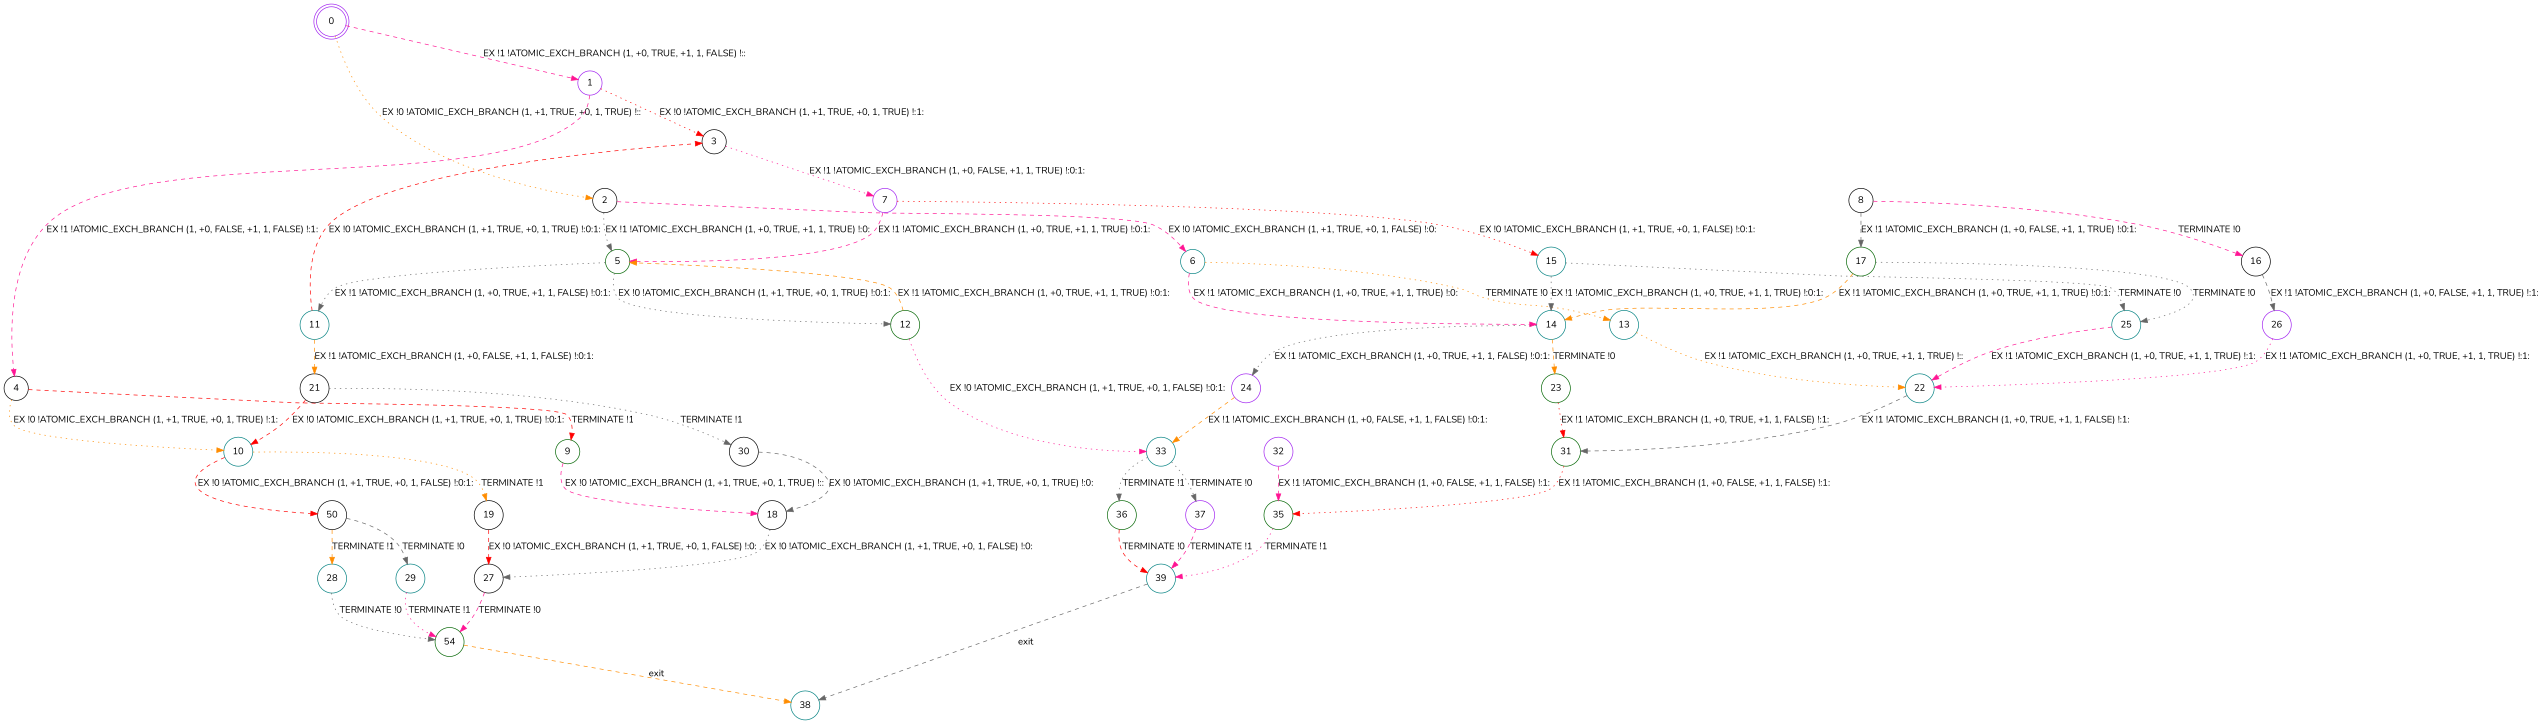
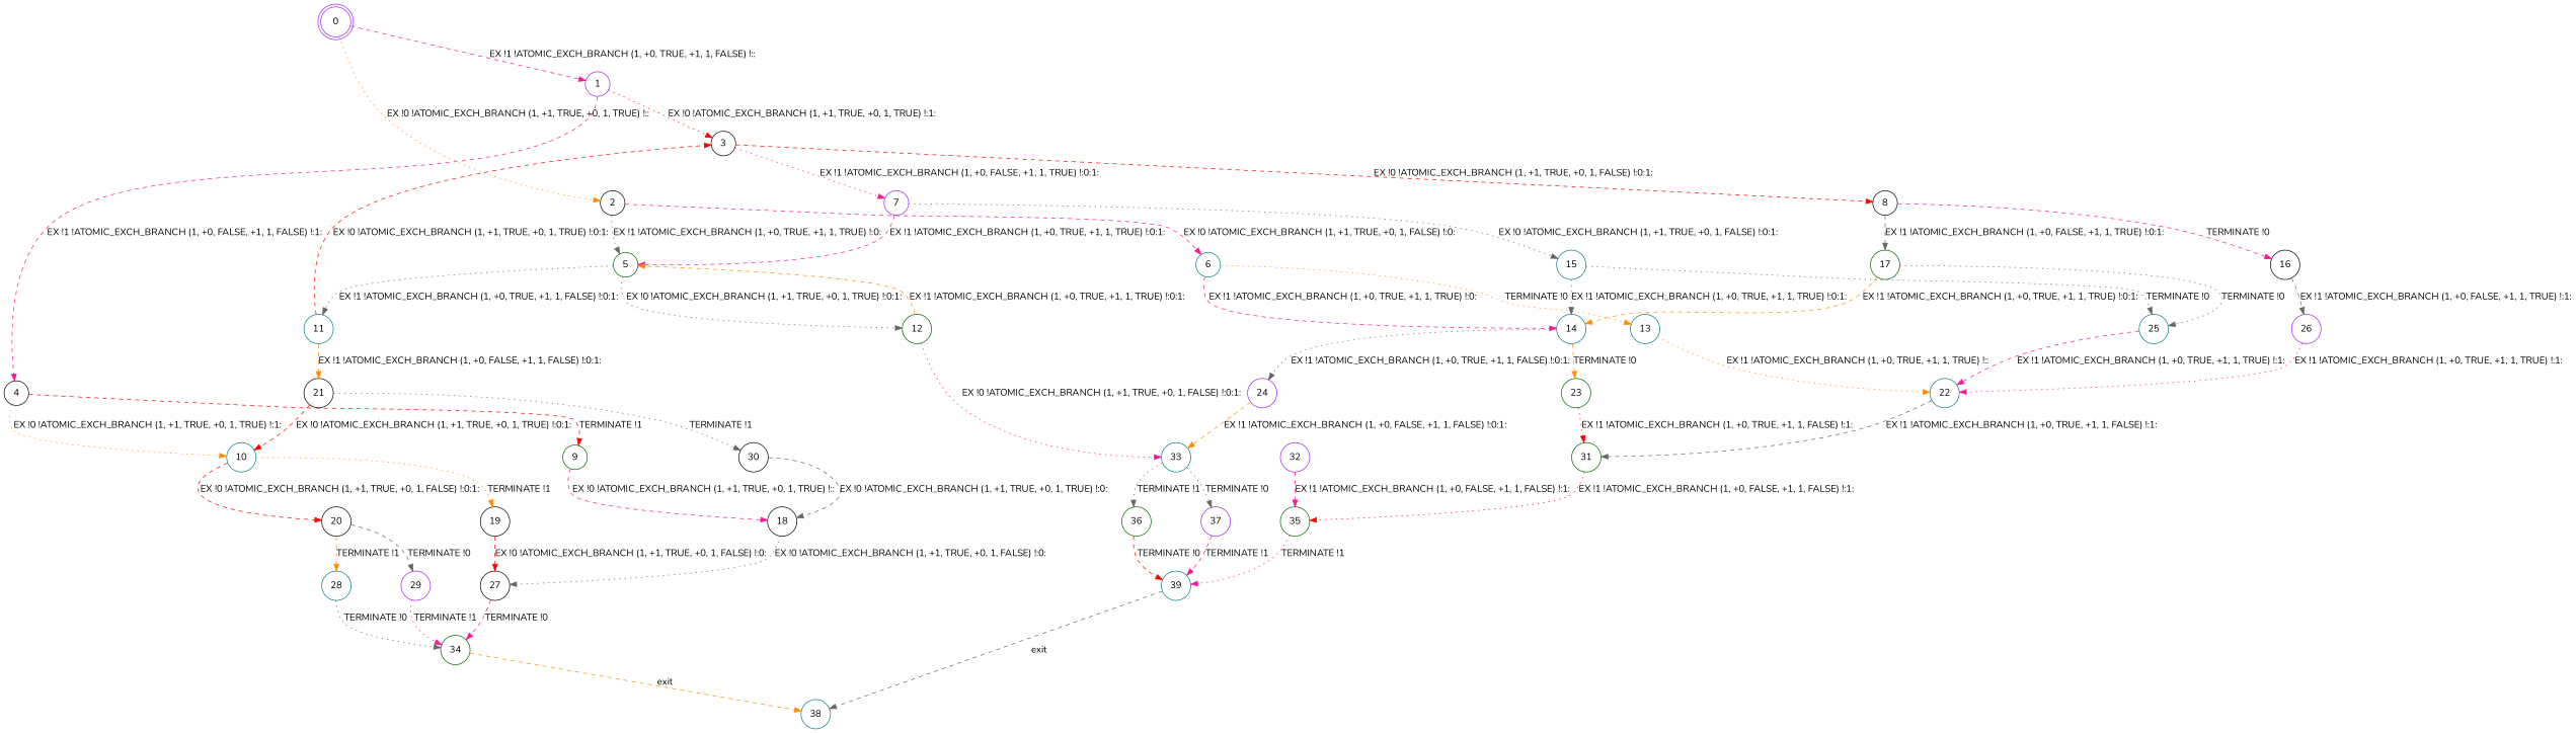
  digraph {
    fontname=Nunito
    node [color=teal fontname=Nunito shape=circle]
    edge [color=gray40 fontname=Nunito style=dashed]
    0 [color=purple peripheries=2]
    1 [color=purple]
    2 [color=black]
    3 [color=black]
    4 [color=black]
    5 [color=darkgreen]
    6
    7 [color=purple]
    8 [color=black]
    9 [color=darkgreen]
    10
    11
    12 [color=darkgreen]
    13
    14
    15
    16 [color=black]
    17 [color=darkgreen]
    18 [color=black]
    19 [color=black]
-   20 [color=black label=50]
+   20 [color=black]
    21 [color=black]
    33
    22
    23 [color=darkgreen]
    24 [color=purple]
    25
    26 [color=purple]
    27 [color=black]
    28
-   29
+   29 [color=purple]
    30 [color=black]
    31 [color=darkgreen]
-   34 [color=darkgreen label=54]
+   34 [color=darkgreen]
    35 [color=darkgreen]
    32 [color=purple]
    36 [color=darkgreen]
    37 [color=purple]
    38
    39
    0 -> 1 [color=deeppink label="EX !1 !ATOMIC_EXCH_BRANCH (1, +0, TRUE, +1, 1, FALSE) !::"]
    0 -> 2 [color=darkorange label="EX !0 !ATOMIC_EXCH_BRANCH (1, +1, TRUE, +0, 1, TRUE) !::" style=dotted]
    1 -> 3 [color=red label="EX !0 !ATOMIC_EXCH_BRANCH (1, +1, TRUE, +0, 1, TRUE) !:1:" style=dotted]
    1 -> 4 [color=deeppink label="EX !1 !ATOMIC_EXCH_BRANCH (1, +0, FALSE, +1, 1, FALSE) !:1:"]
    2 -> 5 [label="EX !1 !ATOMIC_EXCH_BRANCH (1, +0, TRUE, +1, 1, TRUE) !:0:" style=dotted]
    2 -> 6 [color=deeppink label="EX !0 !ATOMIC_EXCH_BRANCH (1, +1, TRUE, +0, 1, FALSE) !:0:"]
    3 -> 7 [color=deeppink label="EX !1 !ATOMIC_EXCH_BRANCH (1, +0, FALSE, +1, 1, TRUE) !:0:1:" style=dotted]
+   3 -> 8 [color=red label="EX !0 !ATOMIC_EXCH_BRANCH (1, +1, TRUE, +0, 1, FALSE) !:0:1:"]
    4 -> 9 [color=red label="TERMINATE !1"]
    4 -> 10 [color=darkorange label="EX !0 !ATOMIC_EXCH_BRANCH (1, +1, TRUE, +0, 1, TRUE) !:1:" style=dotted]
    5 -> 11 [label="EX !1 !ATOMIC_EXCH_BRANCH (1, +0, TRUE, +1, 1, FALSE) !:0:1:" style=dotted]
    5 -> 12 [label="EX !0 !ATOMIC_EXCH_BRANCH (1, +1, TRUE, +0, 1, TRUE) !:0:1:" style=dotted]
    6 -> 13 [color=darkorange label="TERMINATE !0" style=dotted]
    6 -> 14 [color=deeppink label="EX !1 !ATOMIC_EXCH_BRANCH (1, +0, TRUE, +1, 1, TRUE) !:0:"]
    7 -> 5 [color=deeppink label="EX !1 !ATOMIC_EXCH_BRANCH (1, +0, TRUE, +1, 1, TRUE) !:0:1:"]
-   7 -> 15 [color=red label="EX !0 !ATOMIC_EXCH_BRANCH (1, +1, TRUE, +0, 1, FALSE) !:0:1:" style=dotted]
+   7 -> 15 [label="EX !0 !ATOMIC_EXCH_BRANCH (1, +1, TRUE, +0, 1, FALSE) !:0:1:" style=dotted]
    8 -> 16 [color=deeppink label="TERMINATE !0"]
    8 -> 17 [label="EX !1 !ATOMIC_EXCH_BRANCH (1, +0, FALSE, +1, 1, TRUE) !:0:1:"]
    9 -> 18 [color=deeppink label="EX !0 !ATOMIC_EXCH_BRANCH (1, +1, TRUE, +0, 1, TRUE) !::"]
    10 -> 19 [color=darkorange label="TERMINATE !1" style=dotted]
    10 -> 20 [color=red label="EX !0 !ATOMIC_EXCH_BRANCH (1, +1, TRUE, +0, 1, FALSE) !:0:1:"]
    11 -> 3 [color=red label="EX !0 !ATOMIC_EXCH_BRANCH (1, +1, TRUE, +0, 1, TRUE) !:0:1:"]
    11 -> 21 [color=darkorange label="EX !1 !ATOMIC_EXCH_BRANCH (1, +0, FALSE, +1, 1, FALSE) !:0:1:"]
    12 -> 5 [color=darkorange label="EX !1 !ATOMIC_EXCH_BRANCH (1, +0, TRUE, +1, 1, TRUE) !:0:1:"]
    12 -> 33 [color=deeppink label="EX !0 !ATOMIC_EXCH_BRANCH (1, +1, TRUE, +0, 1, FALSE) !:0:1:" style=dotted]
    13 -> 22 [color=darkorange label="EX !1 !ATOMIC_EXCH_BRANCH (1, +0, TRUE, +1, 1, TRUE) !::" style=dotted]
    14 -> 23 [color=darkorange label="TERMINATE !0"]
    14 -> 24 [label="EX !1 !ATOMIC_EXCH_BRANCH (1, +0, TRUE, +1, 1, FALSE) !:0:1:" style=dotted]
    15 -> 14 [label="EX !1 !ATOMIC_EXCH_BRANCH (1, +0, TRUE, +1, 1, TRUE) !:0:1:" style=dotted]
    15 -> 25 [label="TERMINATE !0" style=dotted]
    16 -> 26 [label="EX !1 !ATOMIC_EXCH_BRANCH (1, +0, FALSE, +1, 1, TRUE) !:1:"]
    17 -> 14 [color=darkorange label="EX !1 !ATOMIC_EXCH_BRANCH (1, +0, TRUE, +1, 1, TRUE) !:0:1:"]
    17 -> 25 [label="TERMINATE !0" style=dotted]
    18 -> 27 [label="EX !0 !ATOMIC_EXCH_BRANCH (1, +1, TRUE, +0, 1, FALSE) !:0:" style=dotted]
    19 -> 27 [color=red label="EX !0 !ATOMIC_EXCH_BRANCH (1, +1, TRUE, +0, 1, FALSE) !:0:"]
    20 -> 28 [color=darkorange label="TERMINATE !1"]
    20 -> 29 [label="TERMINATE !0"]
    21 -> 10 [color=red label="EX !0 !ATOMIC_EXCH_BRANCH (1, +1, TRUE, +0, 1, TRUE) !:0:1:"]
    21 -> 30 [label="TERMINATE !1" style=dotted]
    33 -> 36 [label="TERMINATE !1" style=dotted]
    33 -> 37 [label="TERMINATE !0" style=dotted]
    22 -> 31 [label="EX !1 !ATOMIC_EXCH_BRANCH (1, +0, TRUE, +1, 1, FALSE) !:1:"]
    23 -> 31 [color=red label="EX !1 !ATOMIC_EXCH_BRANCH (1, +0, TRUE, +1, 1, FALSE) !:1:" style=dotted]
    24 -> 33 [color=darkorange label="EX !1 !ATOMIC_EXCH_BRANCH (1, +0, FALSE, +1, 1, FALSE) !:0:1:"]
    25 -> 22 [color=deeppink label="EX !1 !ATOMIC_EXCH_BRANCH (1, +0, TRUE, +1, 1, TRUE) !:1:"]
    26 -> 22 [color=deeppink label="EX !1 !ATOMIC_EXCH_BRANCH (1, +0, TRUE, +1, 1, TRUE) !:1:" style=dotted]
    27 -> 34 [color=deeppink label="TERMINATE !0"]
    28 -> 34 [label="TERMINATE !0" style=dotted]
    29 -> 34 [color=deeppink label="TERMINATE !1" style=dotted]
    30 -> 18 [label="EX !0 !ATOMIC_EXCH_BRANCH (1, +1, TRUE, +0, 1, TRUE) !:0:"]
    31 -> 35 [color=red label="EX !1 !ATOMIC_EXCH_BRANCH (1, +0, FALSE, +1, 1, FALSE) !:1:" style=dotted]
    34 -> 38 [color=darkorange label=exit]
    35 -> 39 [color=deeppink label="TERMINATE !1" style=dotted]
    32 -> 35 [color=deeppink label="EX !1 !ATOMIC_EXCH_BRANCH (1, +0, FALSE, +1, 1, FALSE) !:1:"]
    36 -> 39 [color=red label="TERMINATE !0"]
    37 -> 39 [color=deeppink label="TERMINATE !1"]
    39 -> 38 [label=exit]
  }
